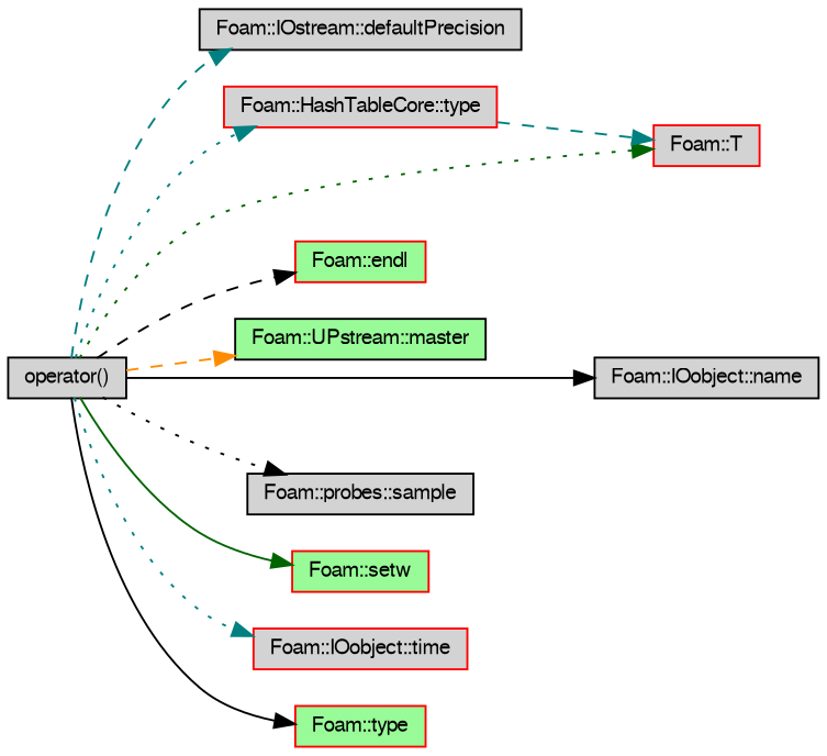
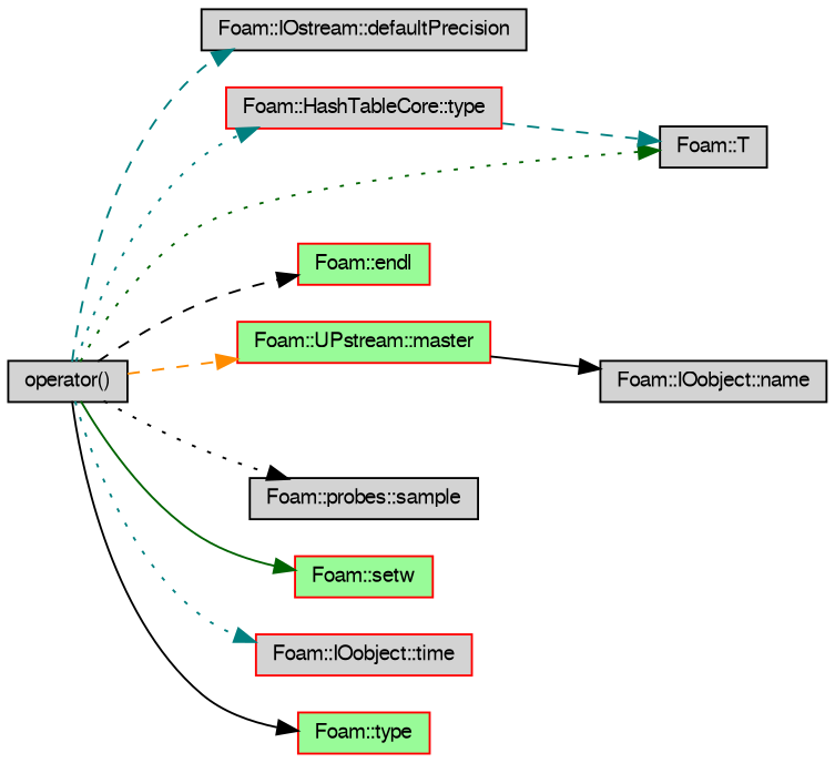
  digraph {
    rankdir=LR
    node [color=red fillcolor=lightgrey fontname=FreeSans fontsize=10 shape=record style=filled]
    edge [color=teal fontname=FreeSans fontsize=10 labelfontname=FreeSans labelfontsize=10 style=dashed]
    n1 [color=black fontcolor=black height=0.2 label="operator()" width=0.4]
    n2 [color=black height=0.2 label="Foam::IOstream::defaultPrecision" width=0.4]
    n3 [height=0.2 label="Foam::HashTableCore::type" width=0.4]
-   n4 [height=0.2 label="Foam::T" width=0.4]
+   n4 [color=black height=0.2 label="Foam::T" width=0.4]
    n5 [fillcolor=palegreen height=0.2 label="Foam::endl" width=0.4]
-   n6 [color=black fillcolor=palegreen height=0.2 label="Foam::UPstream::master" width=0.4]
+   n6 [fillcolor=palegreen height=0.2 label="Foam::UPstream::master" width=0.4]
    n7 [color=black height=0.2 label="Foam::IOobject::name" width=0.4]
    n8 [color=black height=0.2 label="Foam::probes::sample" width=0.4]
    n9 [fillcolor=palegreen height=0.2 label="Foam::setw" width=0.4]
    n10 [height=0.2 label="Foam::IOobject::time" width=0.4]
    n11 [fillcolor=palegreen height=0.2 label="Foam::type" width=0.4]
    n1 -> n2
    n1 -> n3 [style=dotted]
    n1 -> n4 [color=darkgreen style=dotted]
    n1 -> n5 [color=black]
    n1 -> n6 [color=darkorange]
-   n1 -> n7 [color=black style=solid]
+   n6 -> n7 [color=black style=solid]
    n1 -> n8 [color=black style=dotted]
    n1 -> n9 [color=darkgreen style=solid]
    n1 -> n10 [style=dotted]
    n1 -> n11 [color=black style=solid]
    n3 -> n4
  }
